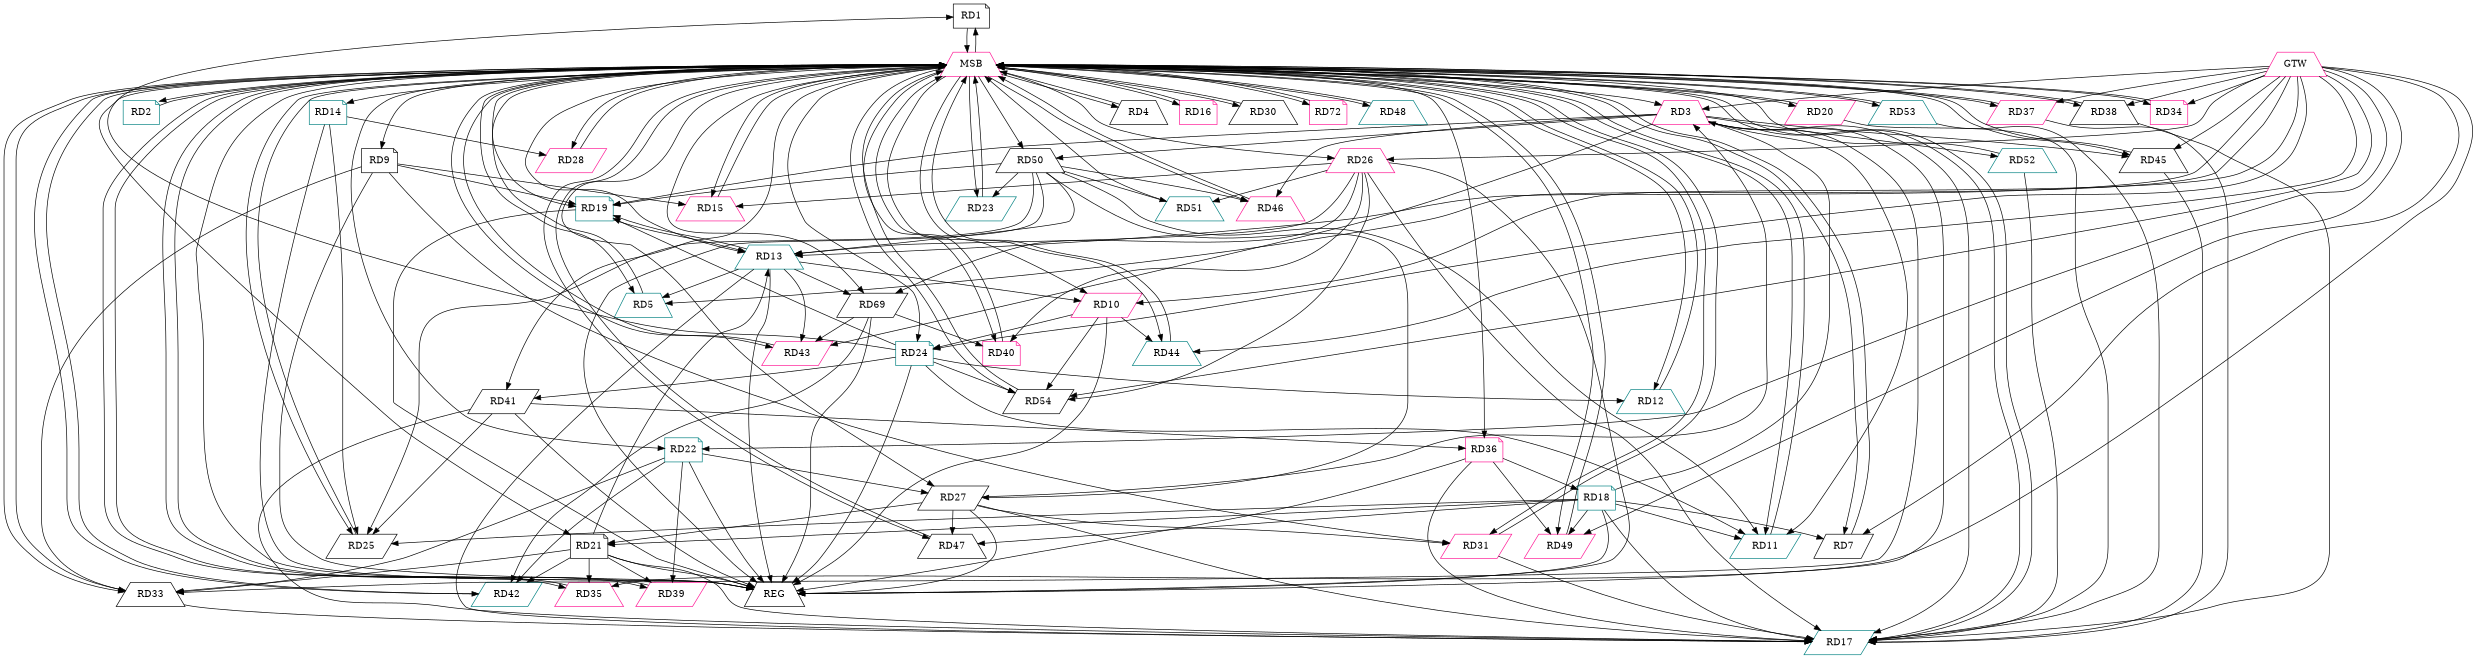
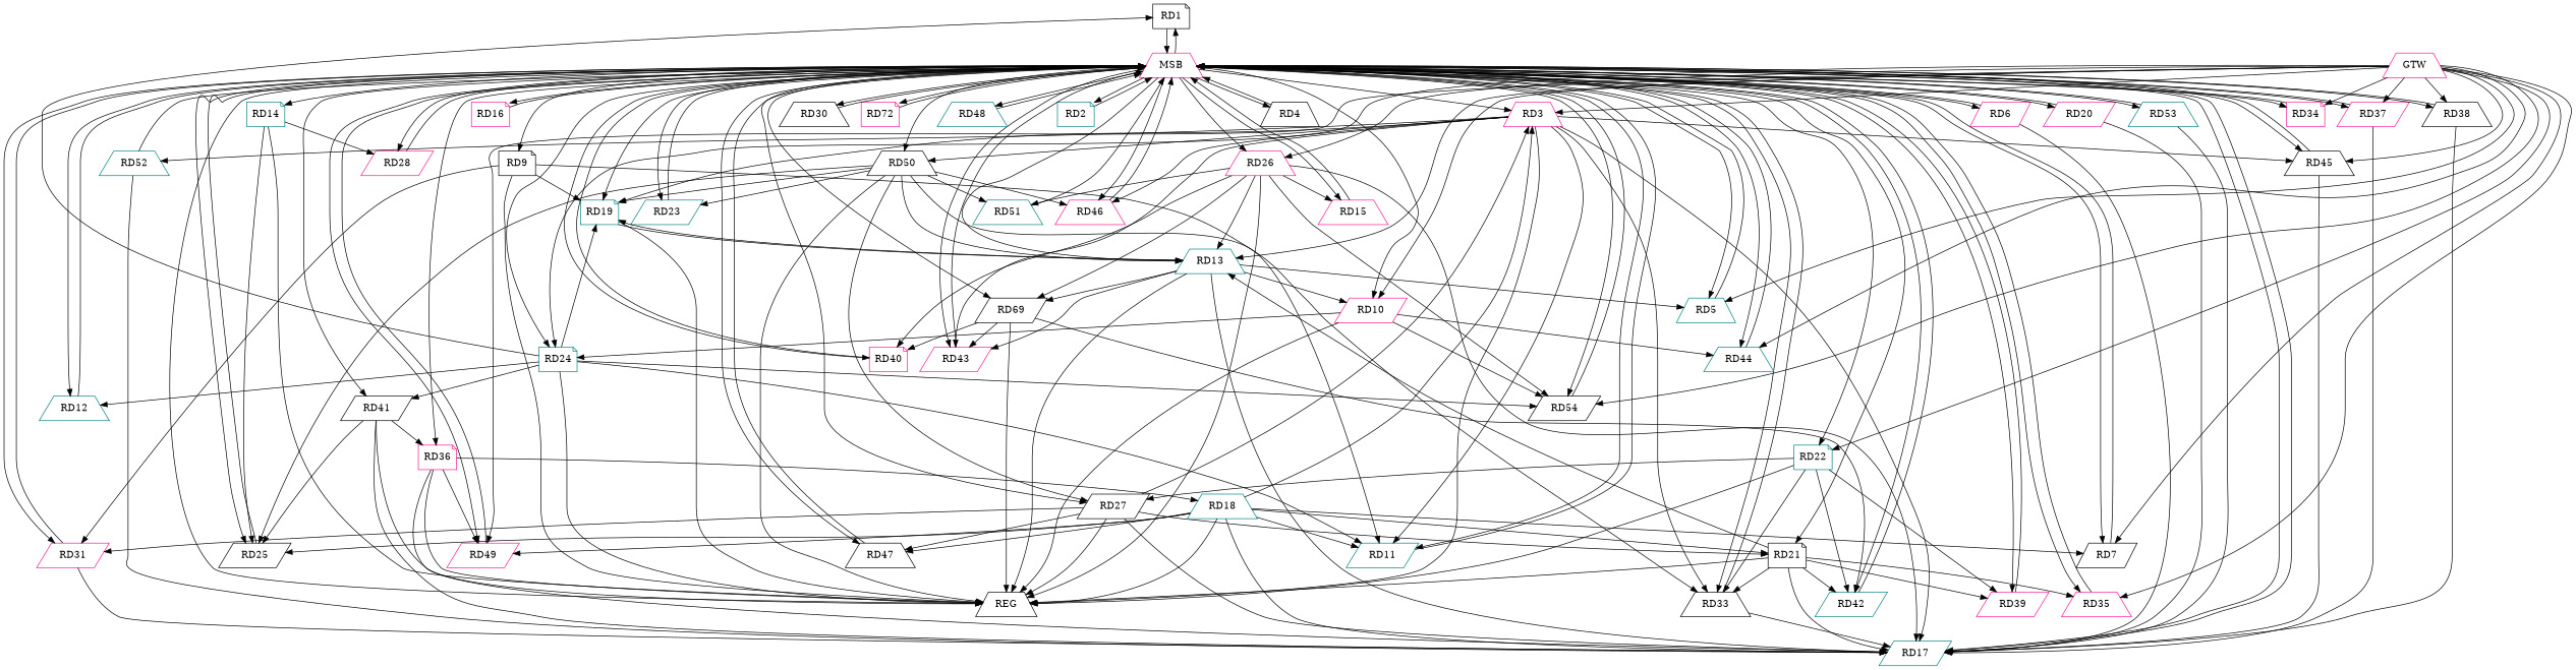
  strict digraph {
    node [color=deeppink shape=trapezium]
    n1 [color=black label=RD1 shape=note]
    n2 [label=MSB]
    n3 [color=teal label=RD2 shape=note]
    n4 [label=RD3]
    n5 [color=teal label=RD11 shape=parallelogram]
    n6 [color=teal label=RD17 shape=parallelogram]
    n7 [color=teal label=RD19 shape=note]
    n8 [color=black label=RD33]
    n9 [label=RD43 shape=parallelogram]
    n10 [color=black label=RD45]
    n11 [label=RD46]
    n12 [color=black label=RD50]
    n13 [color=black label=REG]
    n14 [color=black label=RD4]
    n15 [color=teal label=RD5]
+   n16 [label=RD6 shape=parallelogram]
    n17 [color=black label=RD7 shape=parallelogram]
    n18 [color=black label=RD9 shape=note]
    n19 [label=RD15]
    n20 [label=RD31 shape=parallelogram]
    n21 [label=RD10 shape=parallelogram]
    n22 [color=teal label=RD24 shape=note]
    n23 [color=teal label=RD44]
    n24 [color=black label=RD54 shape=parallelogram]
    n25 [color=teal label=RD12]
    n26 [color=teal label=RD13]
    n27 [color=black label=RD69 shape=parallelogram]
    n28 [color=teal label=RD14 shape=note]
    n29 [color=black label=RD25 shape=parallelogram]
    n30 [label=RD28 shape=parallelogram]
    n31 [label=RD16 shape=note]
    n32 [color=black label=RD21 shape=note]
    n33 [color=black label=RD47]
    n34 [label=RD49 shape=parallelogram]
    n35 [color=black label=RD27 shape=parallelogram]
    n36 [label=RD20 shape=parallelogram]
    n37 [label=RD35]
    n38 [label=RD39 shape=parallelogram]
    n39 [color=teal label=RD42 shape=parallelogram]
    n40 [color=teal label=RD22 shape=note]
    n41 [color=teal label=RD23 shape=parallelogram]
    n42 [color=black label=RD41 shape=parallelogram]
    n43 [label=RD26]
    n44 [label=RD40 shape=note]
    n45 [color=black label=RD30]
    n46 [label=RD72 shape=note]
    n47 [label=RD34 shape=note]
    n48 [label=RD36 shape=note]
    n49 [label=RD37 shape=parallelogram]
    n50 [color=black label=RD38]
    n51 [color=teal label=RD48]
    n52 [color=teal label=RD53]
    n53 [color=teal label=RD52]
    n54 [color=teal label=RD51]
-   n55 [color=teal label=RD18 shape=note]
+   n55 [color=teal label=RD18]
    n56 [label=GTW]
    n1 -> n2
    n2 -> n1
    n2 -> n3
    n2 -> n4
    n2 -> n5
    n2 -> n6
    n2 -> n7
    n2 -> n8
    n2 -> n9
    n2 -> n10
    n2 -> n11
    n2 -> n12
    n2 -> n13
    n2 -> n14
    n2 -> n15
+   n2 -> n16
    n2 -> n17
    n2 -> n18
    n2 -> n19
    n2 -> n20
    n2 -> n21
    n2 -> n22
    n2 -> n23
    n2 -> n24
    n2 -> n25
    n2 -> n26
    n2 -> n27
    n2 -> n28
    n2 -> n29
    n2 -> n30
    n2 -> n31
    n2 -> n32
    n2 -> n33
    n2 -> n34
    n2 -> n35
    n2 -> n36
    n2 -> n37
    n2 -> n38
    n2 -> n39
    n2 -> n40
    n2 -> n41
    n2 -> n42
    n2 -> n43
    n2 -> n44
    n2 -> n45
    n2 -> n46
    n2 -> n47
    n2 -> n48
    n2 -> n49
    n2 -> n50
    n2 -> n51
    n2 -> n52
    n3 -> n2
    n4 -> n5
    n4 -> n6
    n4 -> n7
    n4 -> n8
    n4 -> n9
    n4 -> n10
    n4 -> n11
    n4 -> n12
    n4 -> n13
    n4 -> n53
    n5 -> n2
    n6 -> n2
    n7 -> n13
    n7 -> n26
    n8 -> n2
    n8 -> n6
    n9 -> n2
    n10 -> n2
    n10 -> n6
    n11 -> n2
    n12 -> n5
    n12 -> n7
    n12 -> n11
    n12 -> n13
    n12 -> n26
    n12 -> n29
    n12 -> n35
    n12 -> n41
    n12 -> n54
    n14 -> n2
    n15 -> n2
+   n16 -> n2
+   n16 -> n6
    n17 -> n2
    n18 -> n7
    n18 -> n8
    n18 -> n13
-   n18 -> n19
    n18 -> n20
    n19 -> n2
    n20 -> n2
    n20 -> n6
    n21 -> n13
    n21 -> n22
    n21 -> n23
    n21 -> n24
    n22 -> n1
    n22 -> n5
    n22 -> n7
    n22 -> n13
    n22 -> n24
    n22 -> n25
    n22 -> n42
    n23 -> n2
    n24 -> n2
    n25 -> n2
    n26 -> n6
    n26 -> n7
    n26 -> n9
    n26 -> n13
    n26 -> n15
    n26 -> n21
    n26 -> n27
    n27 -> n9
    n27 -> n13
    n27 -> n39
    n27 -> n44
    n28 -> n13
    n28 -> n29
    n28 -> n30
    n29 -> n2
    n30 -> n2
    n31 -> n2
    n32 -> n6
    n32 -> n8
    n32 -> n13
    n32 -> n26
    n32 -> n37
    n32 -> n38
    n32 -> n39
    n33 -> n2
    n34 -> n2
    n35 -> n4
    n35 -> n6
    n35 -> n13
    n35 -> n20
    n35 -> n32
    n35 -> n33
    n36 -> n2
    n36 -> n6
    n37 -> n2
    n38 -> n2
    n39 -> n2
    n40 -> n8
    n40 -> n13
    n40 -> n35
    n40 -> n38
    n40 -> n39
    n41 -> n2
    n42 -> n6
    n42 -> n13
    n42 -> n29
    n42 -> n48
    n43 -> n6
    n43 -> n13
    n43 -> n19
    n43 -> n24
    n43 -> n26
    n43 -> n27
    n43 -> n44
    n43 -> n54
    n44 -> n2
    n45 -> n2
    n46 -> n2
    n47 -> n2
    n48 -> n6
    n48 -> n13
    n48 -> n34
    n48 -> n55
    n49 -> n2
    n49 -> n6
    n50 -> n2
    n50 -> n6
    n51 -> n2
    n52 -> n2
    n52 -> n6
    n53 -> n2
    n53 -> n6
    n54 -> n2
    n55 -> n4
    n55 -> n5
    n55 -> n6
    n55 -> n13
    n55 -> n17
    n55 -> n29
    n55 -> n32
    n55 -> n33
    n55 -> n34
    n56 -> n4
    n56 -> n10
    n56 -> n15
    n56 -> n17
    n56 -> n21
    n56 -> n22
    n56 -> n23
    n56 -> n24
    n56 -> n26
    n56 -> n34
    n56 -> n37
    n56 -> n40
    n56 -> n43
    n56 -> n47
    n56 -> n49
    n56 -> n50
  }
